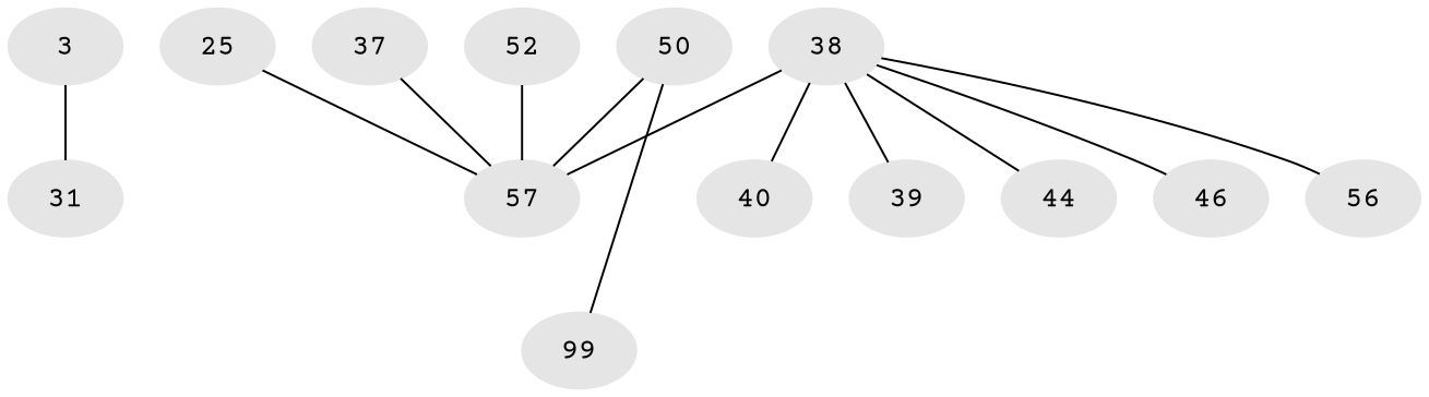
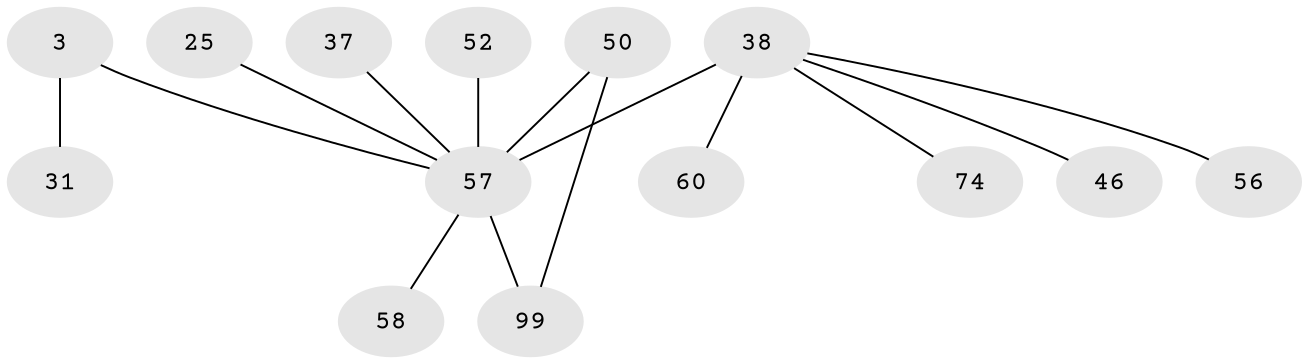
  graph {
    fontname="Courier Prime"
    node [color=gray90 fontname="Courier Prime" style=filled]
    edge [fontname="Courier Prime"]
    3
    31
    57 [super="+42+43+54+24+15"]
    n4 [label=99 super="+49+53"]
+   58
    25
    37
    38 [super="+32"]
-   39
-   44 [super="+34"]
+   44 [super="+34" label=74]
    46
    56
-   60 [label=40]
+   60
    50 [super="+21+33+17+23"]
    52
    3 -- 31
+   3 -- 57 [weight=3]
+   57 -- n4 [weight=2]
+   57 -- 58
    25 -- 57
    37 -- 57 [weight=2]
    38 -- 57 [weight=6]
-   38 -- 39
    38 -- 44
    38 -- 46
    38 -- 56
    38 -- 60
    50 -- 57 [weight=2]
    50 -- n4
    52 -- 57
  }
